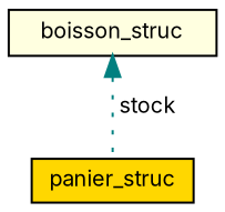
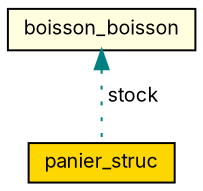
  digraph {
    fontname=Inter
    node [color=black fontname=Inter fontsize=10 shape=record style=filled]
    n1 [fillcolor=gold fontcolor=black height=0.2 label=panier_struc width=0.4]
-   n2 [fillcolor=lightyellow height=0.2 label=boisson_struc width=0.4]
+   n2 [fillcolor=lightyellow height=0.2 label=boisson_boisson width=0.4]
    n2 -> n1 [color=teal dir=back fontname=Inter fontsize=10 label=" stock" labelfontname=Helvetica labelfontsize=10 style=dotted]
  }
